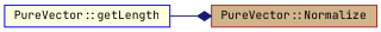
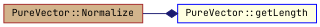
  digraph {
    rankdir=LR
    fontname="JetBrains Mono"
    node [fontname="JetBrains Mono" fontsize=10 shape=record style=filled]
    n1 [color=brown fillcolor=tan fontcolor=black height=0.2 label="PureVector::Normalize" width=0.4]
    n2 [color=blue fillcolor=lightyellow height=0.2 label="PureVector::getLength" width=0.4]
-   n2 -> n1 [color=midnightblue fontname="JetBrains Mono" fontsize=10 labelfontname=Helvetica labelfontsize=10 style=solid arrowhead=diamond]
+   n1 -> n2 [color=midnightblue fontname="JetBrains Mono" fontsize=10 labelfontname=Helvetica labelfontsize=10 style=solid arrowhead=diamond]
  }
